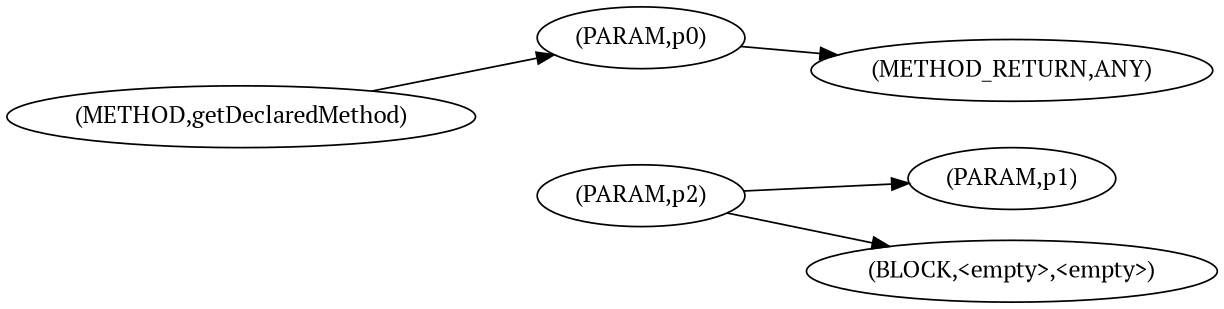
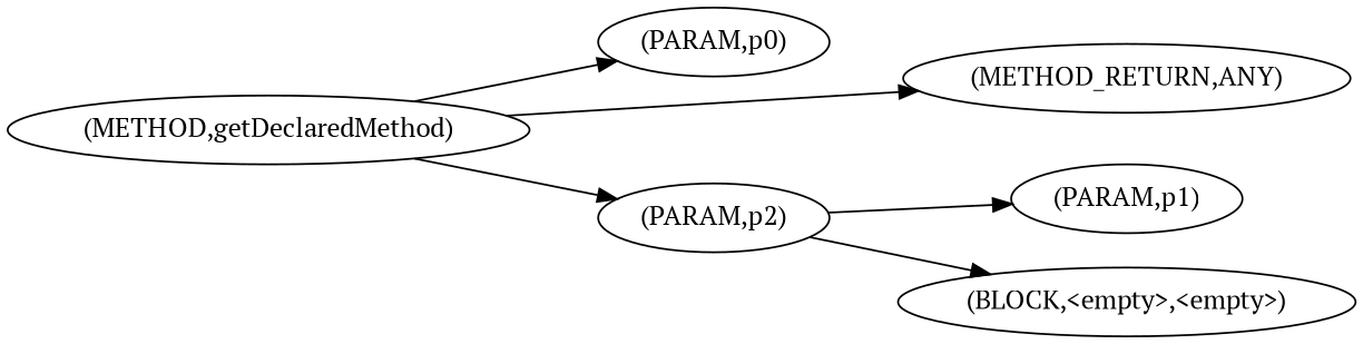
  digraph {
    fontname="PT Serif"
    rankdir=LR
    node [fontname="PT Serif"]
    edge [fontname="PT Serif"]
    n1 [label=<(METHOD,getDeclaredMethod)>]
    n2 [label=<(PARAM,p0)>]
    n3 [label=<(PARAM,p2)>]
    n4 [label=<(METHOD_RETURN,ANY)>]
    n5 [label=<(PARAM,p1)>]
    n6 [label=<(BLOCK,&lt;empty&gt;,&lt;empty&gt;)>]
    n1 -> n2
-   n2 -> n4
+   n1 -> n3
+   n1 -> n4
    n3 -> n5
    n3 -> n6
  }
